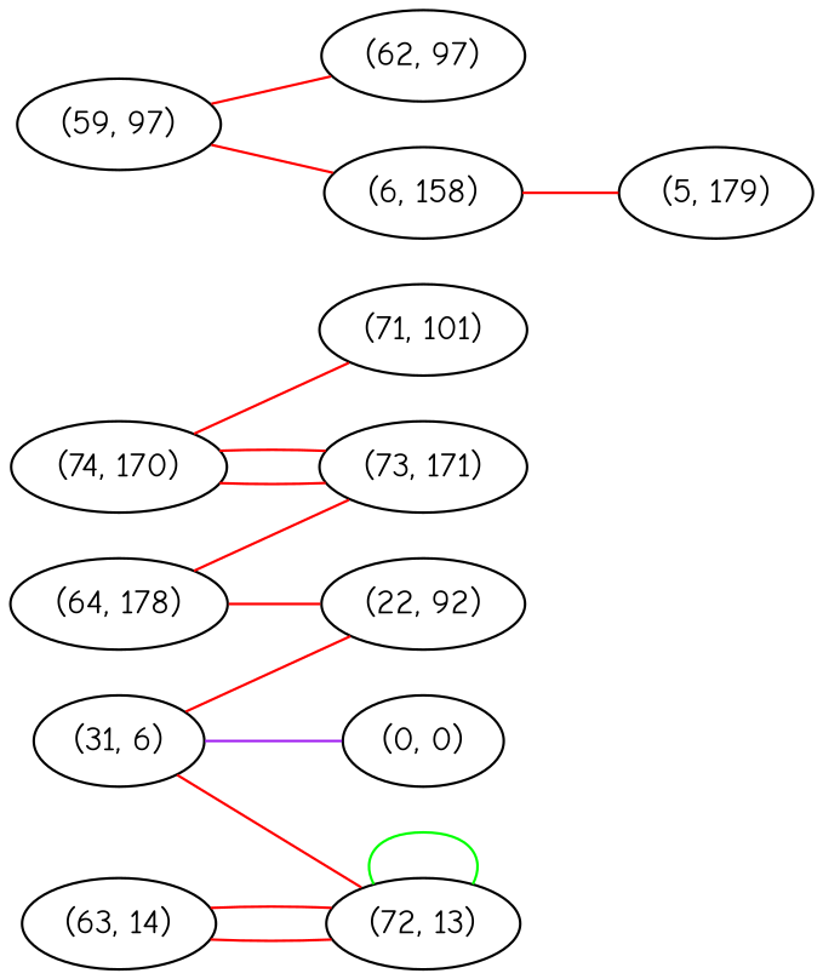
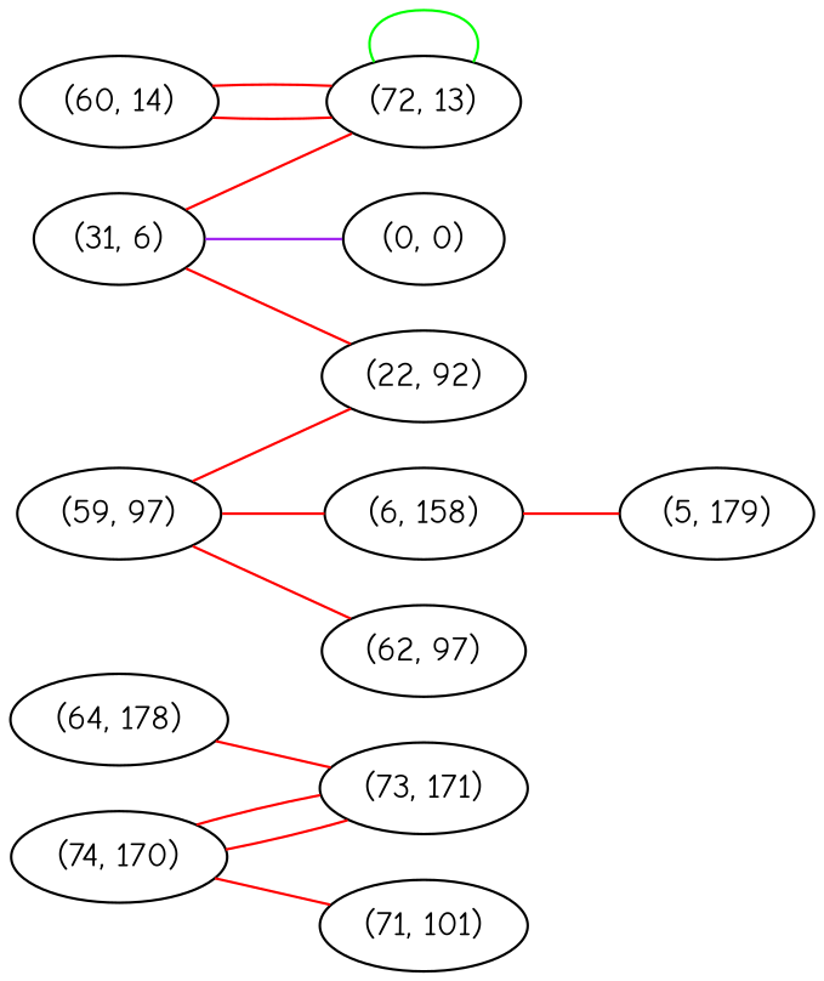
  graph {
    fontname="Comic Neue"
    rankdir=LR
    node [fontname="Comic Neue"]
    edge [color=red fontname="Comic Neue" weight=1]
    n1 [label="(64, 178)"]
    "(73, 171)"
    "(31, 6)"
    "(0, 0)"
    "(22, 92)"
    n6 [label="(72, 13)"]
    "(59, 97)"
    "(62, 97)"
    "(6, 158)"
    "(5, 179)"
    "(74, 170)"
    "(71, 101)"
-   "(63, 14)"
+   "(63, 14)" [label="(60, 14)"]
    n1 -- "(73, 171)"
    "(31, 6)" -- "(0, 0)" [color=purple weight=4]
    "(31, 6)" -- "(22, 92)"
    "(31, 6)" -- n6
    n6 -- n6 [color=green weight=2]
-   n1 -- "(22, 92)"
+   "(59, 97)" -- "(22, 92)"
    "(59, 97)" -- "(62, 97)"
    "(59, 97)" -- "(6, 158)"
    "(6, 158)" -- "(5, 179)"
    "(74, 170)" -- "(73, 171)"
    "(74, 170)" -- "(73, 171)"
    "(74, 170)" -- "(71, 101)"
    "(63, 14)" -- n6
    "(63, 14)" -- n6
  }
